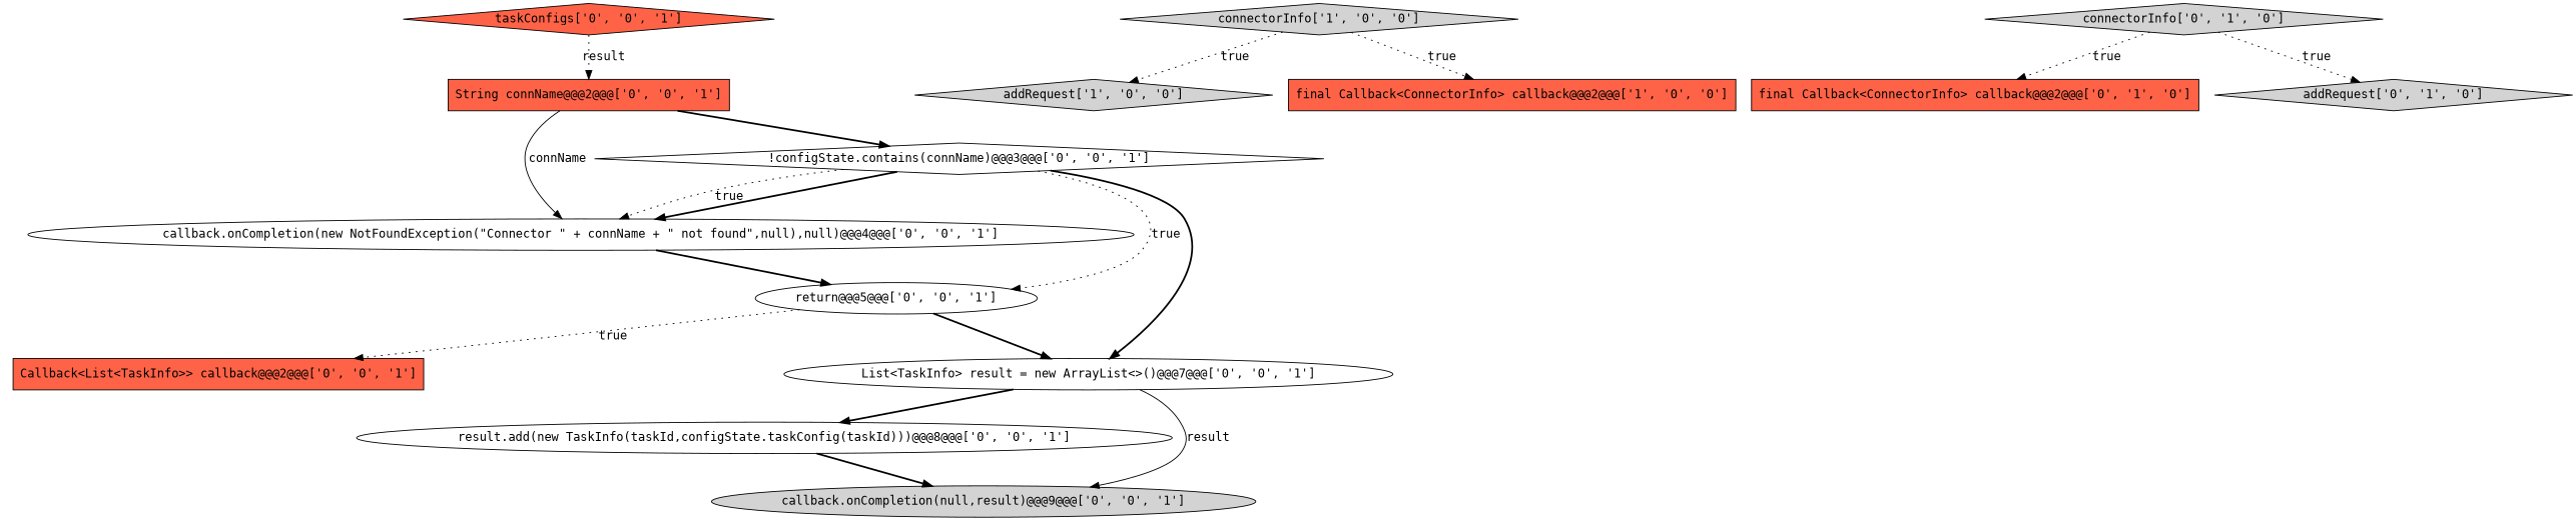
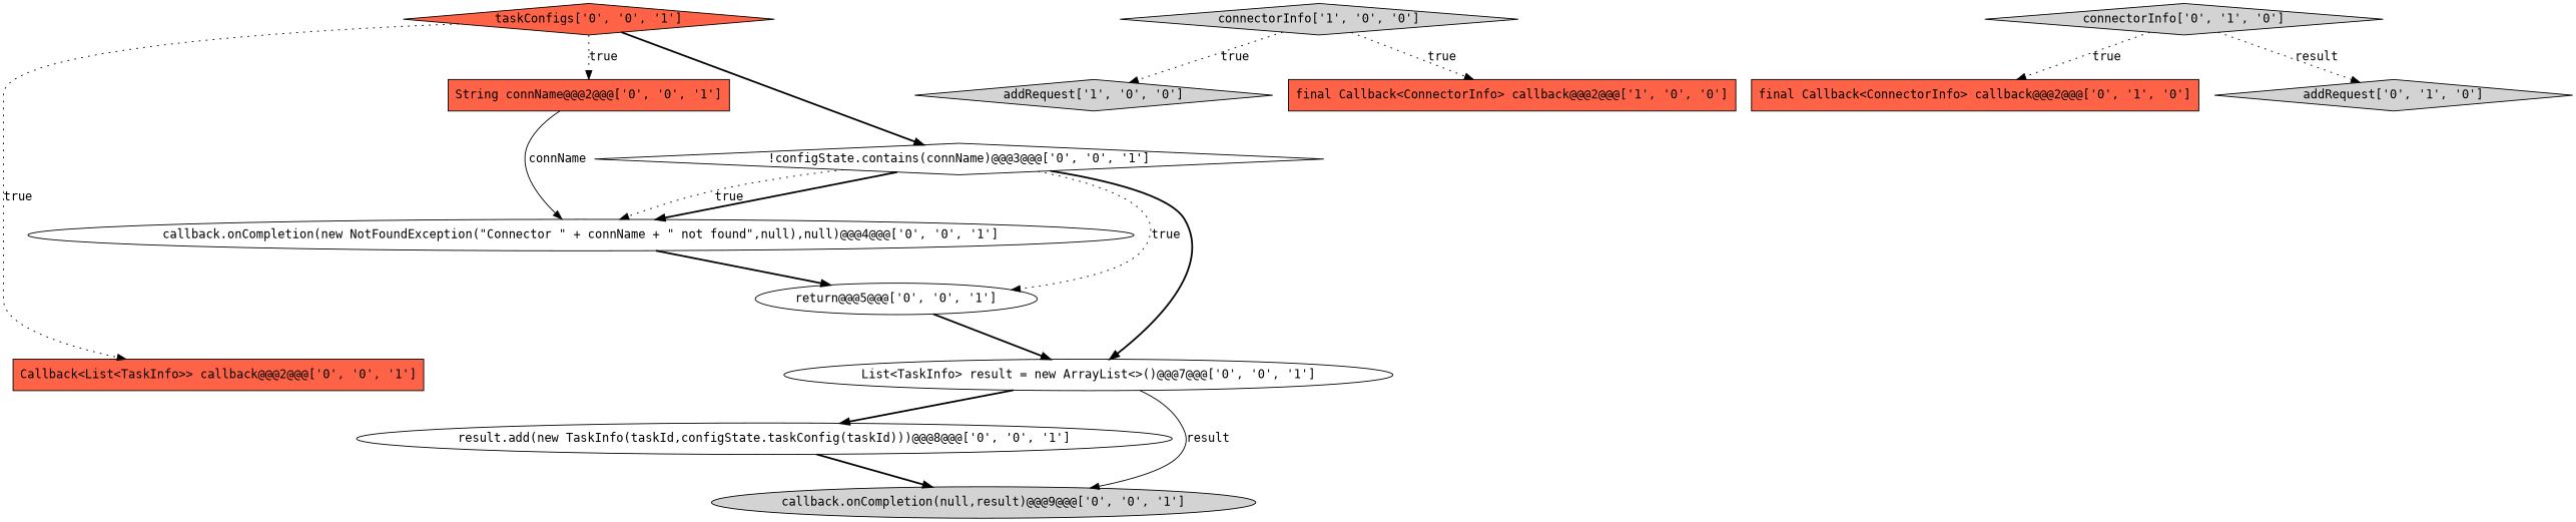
  digraph {
    fontname="DejaVu Sans Mono"
    node [fillcolor=tomato fontname="DejaVu Sans Mono" shape=diamond style=filled]
    edge [fontname="DejaVu Sans Mono" style=dotted]
    n1 [label="Callback<List<TaskInfo>> callback@@@2@@@['0', '0', '1']" shape=box]
    n2 [fillcolor=white label="!configState.contains(connName)@@@3@@@['0', '0', '1']"]
    n3 [fillcolor=white label="callback.onCompletion(new NotFoundException(\"Connector \" + connName + \" not found\",null),null)@@@4@@@['0', '0', '1']" shape=ellipse]
    n4 [fillcolor=white label="return@@@5@@@['0', '0', '1']" shape=ellipse]
    n5 [fillcolor=white label="List<TaskInfo> result = new ArrayList<>()@@@7@@@['0', '0', '1']" shape=ellipse]
    n6 [fillcolor=white label="result.add(new TaskInfo(taskId,configState.taskConfig(taskId)))@@@8@@@['0', '0', '1']" shape=ellipse]
    n7 [fillcolor=lightgray label="callback.onCompletion(null,result)@@@9@@@['0', '0', '1']" shape=ellipse]
    n8 [fillcolor=lightgray label="addRequest['1', '0', '0']"]
    n9 [label="final Callback<ConnectorInfo> callback@@@2@@@['1', '0', '0']" shape=box]
    n10 [label="final Callback<ConnectorInfo> callback@@@2@@@['0', '1', '0']" shape=box]
    n11 [label="taskConfigs['0', '0', '1']"]
    n12 [label="String connName@@@2@@@['0', '0', '1']" shape=box]
    n13 [fillcolor=lightgray label="connectorInfo['1', '0', '0']"]
    n14 [fillcolor=lightgray label="connectorInfo['0', '1', '0']"]
    n15 [fillcolor=lightgray label="addRequest['0', '1', '0']"]
    n2 -> n3 [style=bold]
    n2 -> n3 [label=true]
    n2 -> n4 [label=true]
    n2 -> n5 [style=bold]
    n3 -> n4 [style=bold]
    n4 -> n5 [style=bold]
    n5 -> n6 [style=bold]
    n5 -> n7 [label=result style=solid]
    n6 -> n7 [style=bold]
-   n4 -> n1 [label=true]
-   n12 -> n2 [style=bold]
-   n11 -> n12 [label=result]
+   n11 -> n1 [label=true]
+   n11 -> n2 [style=bold]
+   n11 -> n12 [label=true]
    n12 -> n3 [label=connName style=solid]
    n13 -> n8 [label=true]
    n13 -> n9 [label=true]
    n14 -> n10 [label=true]
-   n14 -> n15 [label=true]
+   n14 -> n15 [label=result]
  }
